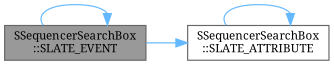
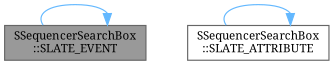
  digraph {
    rankdir=LR
    fontname="Noto Serif"
    node [fontname="Noto Serif" fontsize=10 shape=box style=filled]
    edge [color=steelblue1 fontname="Noto Serif" fontsize=10 labelfontname=Helvetica labelfontsize=10 style=solid]
    n1 [color=gray40 fillcolor=grey60 fontcolor=black height=0.2 label="SSequencerSearchBox\l::SLATE_EVENT" width=0.4]
    n2 [color=grey40 fillcolor=white height=0.2 label="SSequencerSearchBox\l::SLATE_ATTRIBUTE" width=0.4]
    n1 -> n1
-   n1 -> n2
    n2 -> n2
  }
